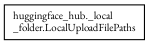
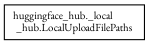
  digraph {
    rankdir=LR
    fontname="EB Garamond"
-   n1 [color=black fillcolor=white fontname="EB Garamond" fontsize=10 height=0.2 label="huggingface_hub._local\l_folder.LocalUploadFilePaths" shape=record style=filled width=0.4]
+   n1 [color=black fillcolor=white fontname="EB Garamond" fontsize=10 height=0.2 label="huggingface_hub._local\l_hub.LocalUploadFilePaths" shape=record style=filled width=0.4]
  }
